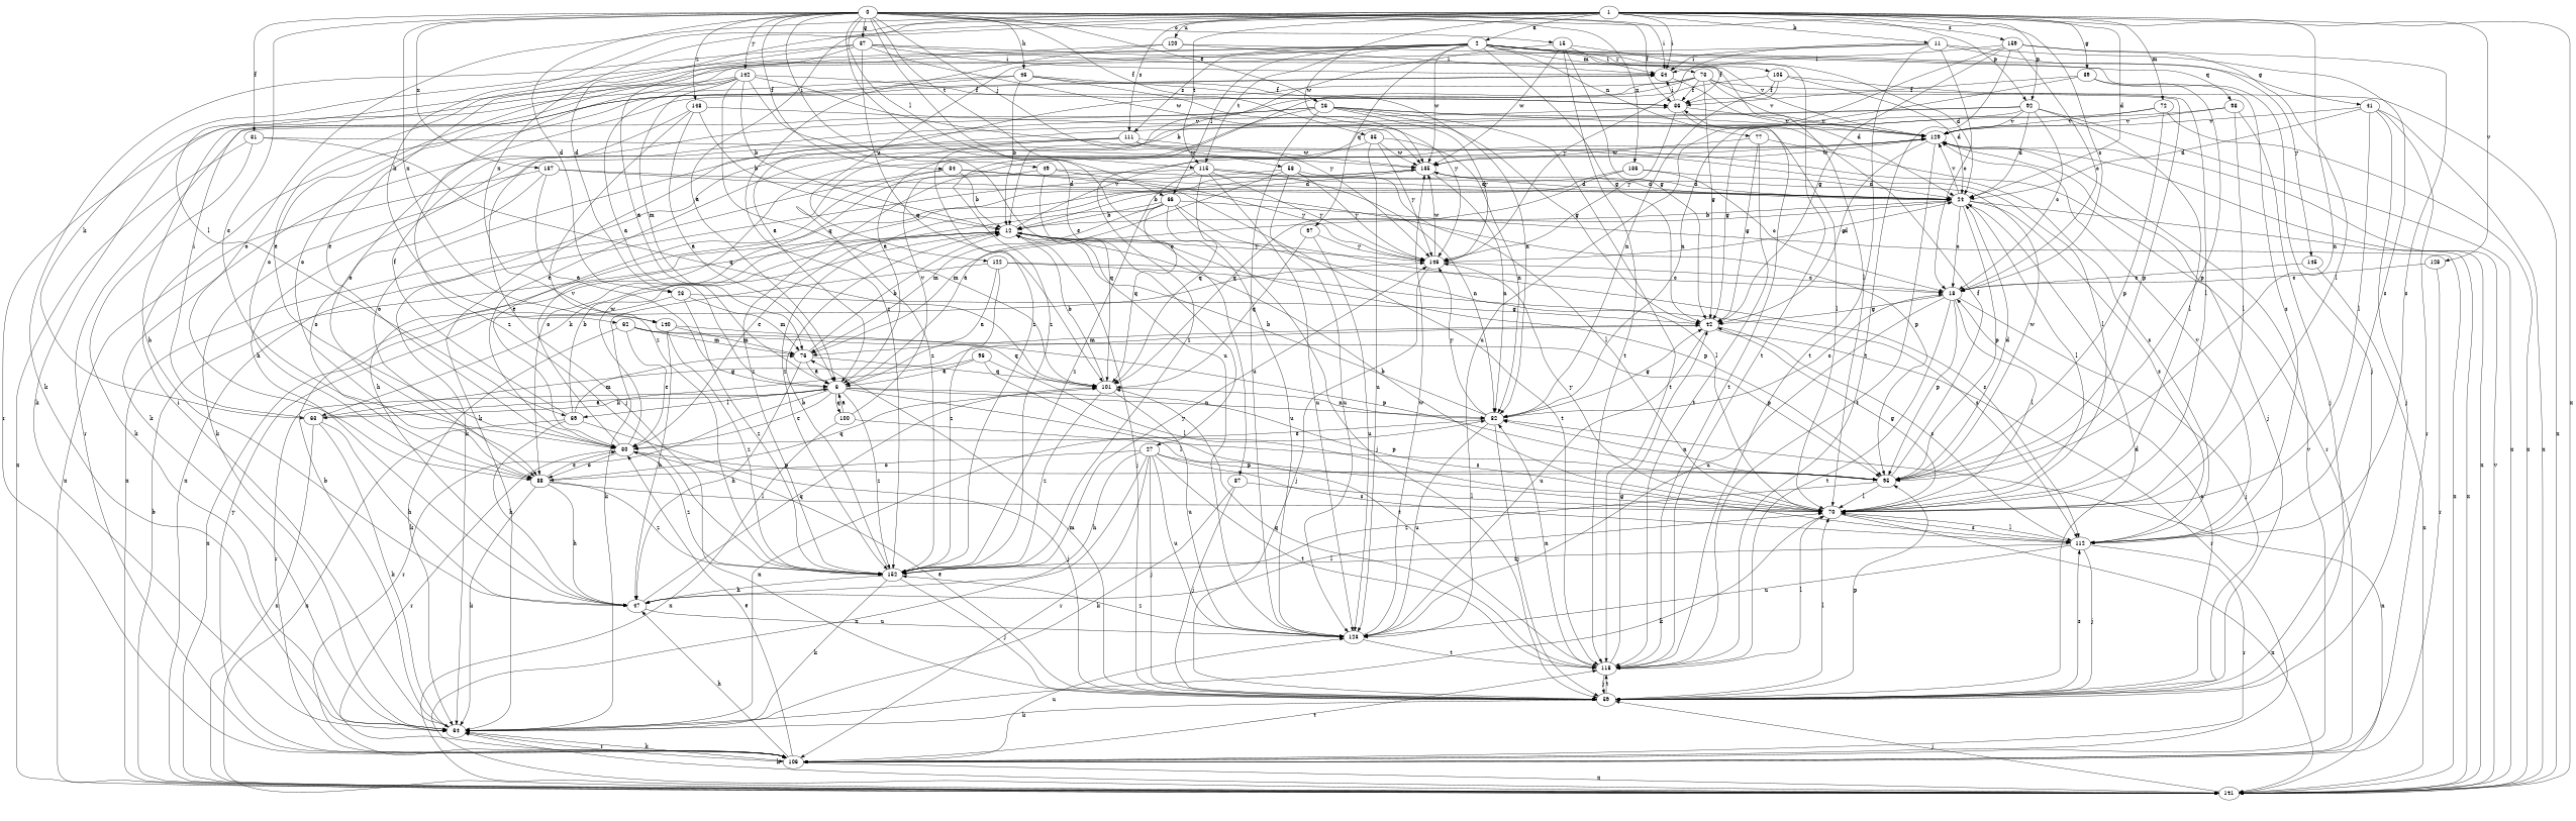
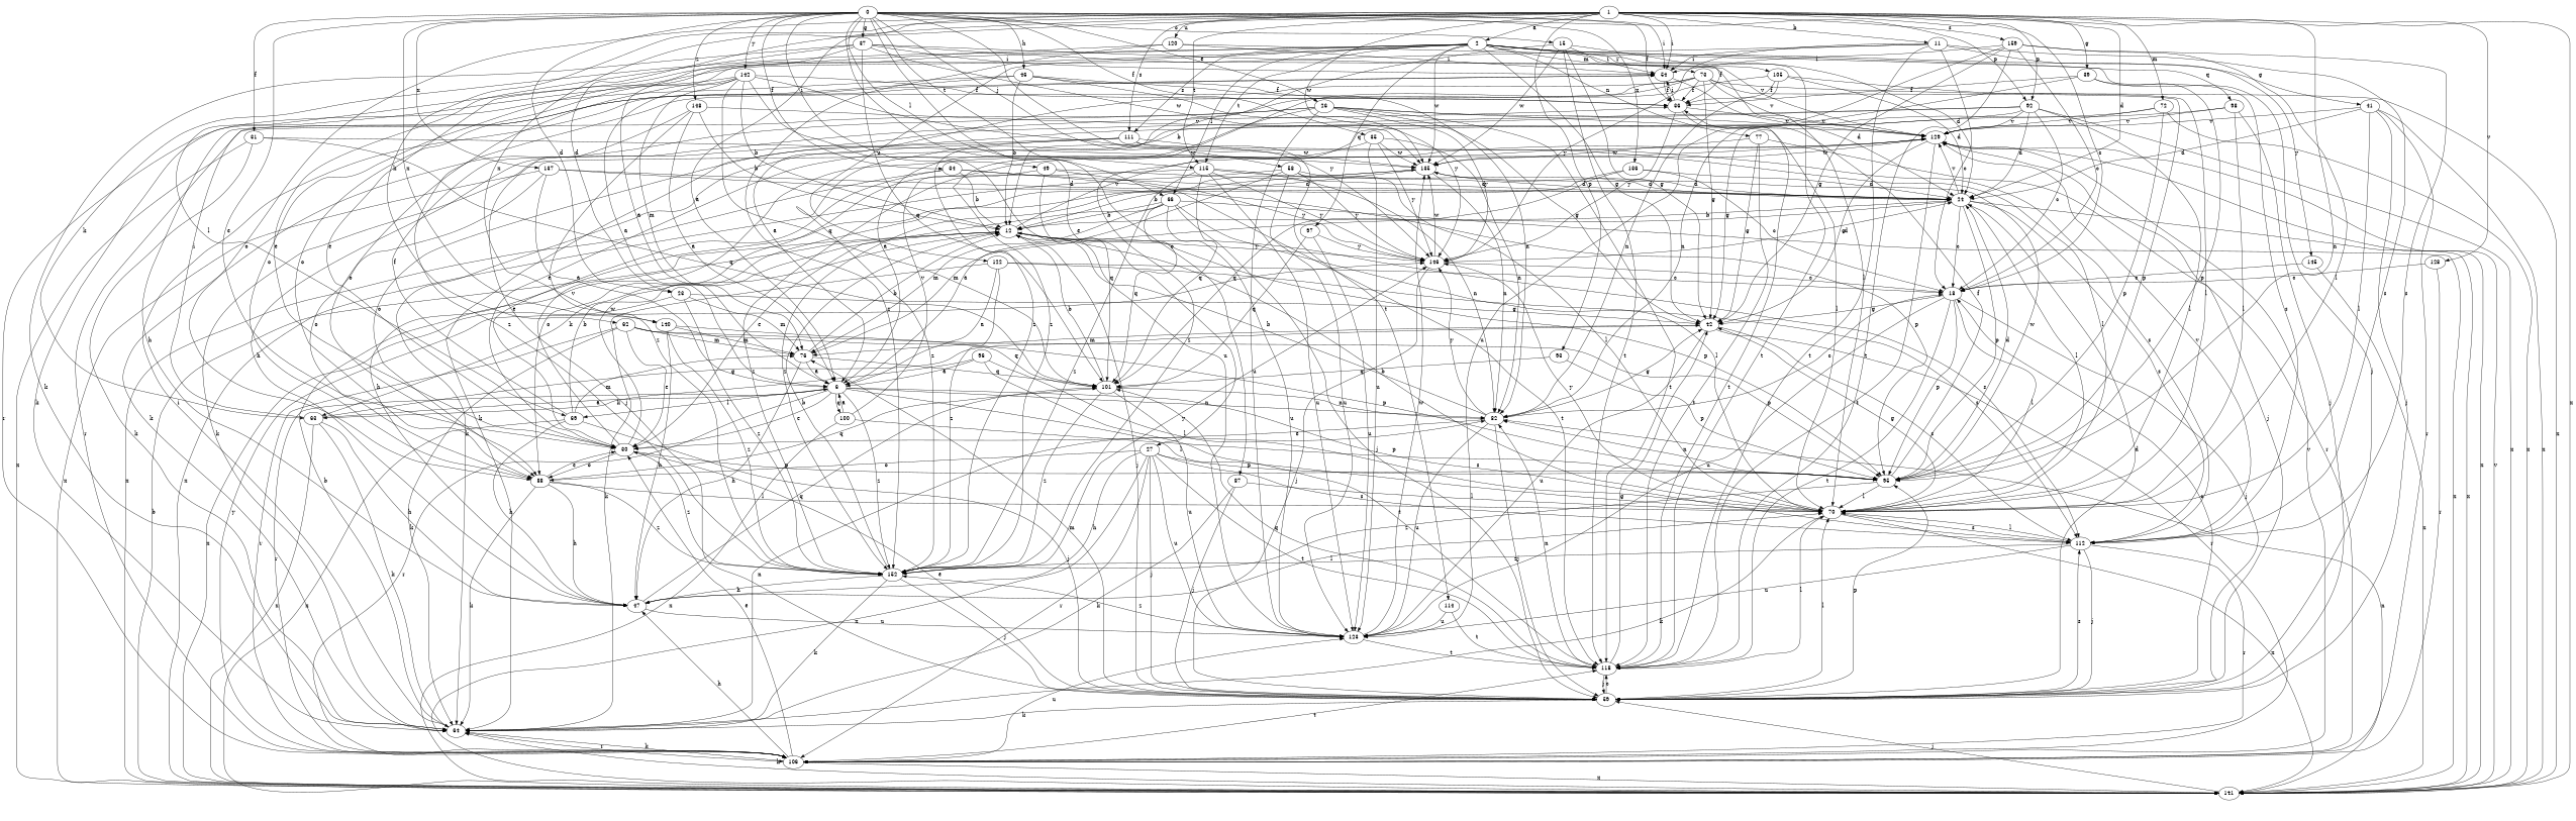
  strict digraph {
    0
    15
    23
    26
    27
    30
    31
    34
    35
    36
    37
    46
    49
    54
    58
    66
    87
    92
+   114
    115
    136
    137
    140
    142
    148
    24
    135
    42
    118
    12
    141
    152
    76
    6
    70
    106
    146
    129
    123
    64
    88
    95
    112
    59
    47
    101
    82
    18
    1
    2
    11
    39
    62
    72
+   93
    n56 [label=159]
    111
    120
    128
    41
    63
    69
    73
    77
    97
    98
    105
    122
    100
    145
    96
    0 -> 15 [label=c]
    0 -> 23 [label=d]
    0 -> 26 [label=e]
    0 -> 27 [label=e]
    0 -> 30 [label=e]
    0 -> 31 [label=f]
    0 -> 34 [label=f]
    0 -> 35 [label=f]
    0 -> 36 [label=f]
    0 -> 37 [label=g]
    0 -> 46 [label=h]
    0 -> 49 [label=i]
    0 -> 54 [label=i]
    0 -> 58 [label=j]
    0 -> 66 [label=l]
    0 -> 87 [label=o]
    0 -> 92 [label=p]
+   0 -> 114 [label=t]
    0 -> 115 [label=t]
    0 -> 136 [label=x]
    0 -> 137 [label=x]
    0 -> 140 [label=x]
    0 -> 142 [label=y]
    0 -> 148 [label=z]
    15 -> 54 [label=i]
    15 -> 24 [label=d]
    15 -> 135 [label=w]
    15 -> 42 [label=g]
    15 -> 118 [label=t]
    15 -> 12 [label=b]
    23 -> 42 [label=g]
    23 -> 141 [label=x]
    23 -> 152 [label=z]
    23 -> 76 [label=m]
    26 -> 42 [label=g]
    26 -> 118 [label=t]
    26 -> 6 [label=a]
    26 -> 70 [label=l]
    26 -> 106 [label=r]
    26 -> 146 [label=y]
    26 -> 129 [label=v]
    26 -> 123 [label=u]
    26 -> 64 [label=k]
    27 -> 118 [label=t]
    27 -> 141 [label=x]
    27 -> 106 [label=r]
    27 -> 123 [label=u]
    27 -> 88 [label=o]
    27 -> 95 [label=p]
    27 -> 112 [label=s]
    27 -> 59 [label=j]
    27 -> 47 [label=h]
    30 -> 135 [label=w]
    30 -> 152 [label=z]
-   30 -> 106 [label=r]
+   62 -> 106 [label=r]
    30 -> 129 [label=v]
    30 -> 88 [label=o]
    30 -> 95 [label=p]
    31 -> 135 [label=w]
    31 -> 141 [label=x]
    31 -> 64 [label=k]
    31 -> 101 [label=q]
    34 -> 30 [label=e]
    34 -> 24 [label=d]
    34 -> 118 [label=t]
    34 -> 12 [label=b]
    34 -> 141 [label=x]
    35 -> 135 [label=w]
    35 -> 146 [label=y]
    35 -> 123 [label=u]
    35 -> 64 [label=k]
    35 -> 82 [label=n]
    36 -> 54 [label=i]
    36 -> 118 [label=t]
    36 -> 146 [label=y]
    36 -> 129 [label=v]
    37 -> 30 [label=e]
    37 -> 54 [label=i]
    37 -> 135 [label=w]
    37 -> 6 [label=a]
    37 -> 70 [label=l]
    37 -> 129 [label=v]
    37 -> 64 [label=k]
    37 -> 101 [label=q]
    46 -> 36 [label=f]
    46 -> 12 [label=b]
    46 -> 106 [label=r]
    46 -> 146 [label=y]
    46 -> 47 [label=h]
    46 -> 82 [label=n]
    49 -> 24 [label=d]
    49 -> 152 [label=z]
    49 -> 146 [label=y]
    49 -> 101 [label=q]
+   54 -> 36 [label=f]
    54 -> 24 [label=d]
    58 -> 24 [label=d]
    58 -> 141 [label=x]
    58 -> 6 [label=a]
    58 -> 70 [label=l]
    58 -> 146 [label=y]
    58 -> 123 [label=u]
    66 -> 30 [label=e]
    66 -> 12 [label=b]
    66 -> 141 [label=x]
    66 -> 76 [label=m]
    66 -> 70 [label=l]
    66 -> 123 [label=u]
    66 -> 59 [label=j]
    66 -> 101 [label=q]
    87 -> 70 [label=l]
    87 -> 64 [label=k]
    87 -> 59 [label=j]
    92 -> 24 [label=d]
    92 -> 42 [label=g]
    92 -> 141 [label=x]
    92 -> 70 [label=l]
    92 -> 129 [label=v]
    92 -> 64 [label=k]
    92 -> 47 [label=h]
    92 -> 18 [label=c]
+   114 -> 118 [label=t]
+   114 -> 123 [label=u]
    115 -> 24 [label=d]
    115 -> 152 [label=z]
    115 -> 146 [label=y]
    115 -> 123 [label=u]
    115 -> 88 [label=o]
    115 -> 101 [label=q]
    115 -> 82 [label=n]
    136 -> 24 [label=d]
    136 -> 152 [label=z]
    136 -> 101 [label=q]
    136 -> 18 [label=c]
    137 -> 24 [label=d]
    137 -> 141 [label=x]
    137 -> 6 [label=a]
    137 -> 88 [label=o]
    137 -> 95 [label=p]
    140 -> 152 [label=z]
    140 -> 76 [label=m]
    140 -> 95 [label=p]
    140 -> 47 [label=h]
    142 -> 36 [label=f]
    142 -> 12 [label=b]
    142 -> 152 [label=z]
    142 -> 76 [label=m]
    142 -> 6 [label=a]
    142 -> 146 [label=y]
    142 -> 123 [label=u]
    142 -> 64 [label=k]
    142 -> 101 [label=q]
    148 -> 12 [label=b]
    148 -> 152 [label=z]
    148 -> 6 [label=a]
    148 -> 129 [label=v]
    148 -> 59 [label=j]
    24 -> 12 [label=b]
    24 -> 141 [label=x]
    24 -> 76 [label=m]
    24 -> 70 [label=l]
    24 -> 129 [label=v]
    24 -> 95 [label=p]
    24 -> 112 [label=s]
    24 -> 18 [label=c]
    135 -> 24 [label=d]
    135 -> 12 [label=b]
    135 -> 47 [label=h]
    135 -> 82 [label=n]
    42 -> 76 [label=m]
    42 -> 106 [label=r]
    42 -> 123 [label=u]
    42 -> 112 [label=s]
    118 -> 42 [label=g]
    118 -> 70 [label=l]
    118 -> 59 [label=j]
    118 -> 101 [label=q]
    118 -> 82 [label=n]
    12 -> 146 [label=y]
    12 -> 129 [label=v]
    12 -> 95 [label=p]
    12 -> 112 [label=s]
    12 -> 59 [label=j]
    12 -> 63 [label=k]
    141 -> 12 [label=b]
    141 -> 129 [label=v]
    141 -> 64 [label=k]
    141 -> 59 [label=j]
    141 -> 82 [label=n]
    152 -> 12 [label=b]
    152 -> 146 [label=y]
    152 -> 64 [label=k]
    152 -> 59 [label=j]
    152 -> 47 [label=h]
    76 -> 12 [label=b]
    76 -> 6 [label=a]
    76 -> 47 [label=h]
    76 -> 101 [label=q]
    6 -> 30 [label=e]
    6 -> 152 [label=z]
    6 -> 70 [label=l]
    6 -> 106 [label=r]
    6 -> 112 [label=s]
    6 -> 82 [label=n]
    6 -> 63 [label=k]
    6 -> 69 [label=l]
    6 -> 100 [label=q]
    70 -> 42 [label=g]
    70 -> 12 [label=b]
    70 -> 141 [label=x]
    70 -> 146 [label=y]
    70 -> 64 [label=k]
    70 -> 112 [label=s]
    106 -> 30 [label=e]
    106 -> 118 [label=t]
    106 -> 141 [label=x]
    106 -> 146 [label=y]
    106 -> 129 [label=v]
    106 -> 123 [label=u]
    106 -> 64 [label=k]
    106 -> 47 [label=h]
    146 -> 24 [label=d]
    146 -> 135 [label=w]
    146 -> 59 [label=j]
    146 -> 18 [label=c]
    129 -> 135 [label=w]
    129 -> 42 [label=g]
    129 -> 118 [label=t]
    129 -> 141 [label=x]
    129 -> 59 [label=j]
    123 -> 135 [label=w]
    123 -> 118 [label=t]
    123 -> 152 [label=z]
    64 -> 54 [label=i]
    64 -> 12 [label=b]
    64 -> 106 [label=r]
    64 -> 82 [label=n]
    88 -> 30 [label=e]
    88 -> 152 [label=z]
    88 -> 70 [label=l]
    88 -> 64 [label=k]
    88 -> 47 [label=h]
    88 -> 101 [label=q]
    95 -> 36 [label=f]
    95 -> 24 [label=d]
    95 -> 135 [label=w]
    95 -> 152 [label=z]
    95 -> 70 [label=l]
    95 -> 82 [label=n]
    112 -> 152 [label=z]
    112 -> 70 [label=l]
    112 -> 106 [label=r]
    112 -> 129 [label=v]
    112 -> 123 [label=u]
    112 -> 59 [label=j]
    59 -> 30 [label=e]
    59 -> 24 [label=d]
-   59 -> 118 [label=t]
+   59 -> 118 [label=c]
    59 -> 76 [label=m]
    59 -> 70 [label=l]
    59 -> 64 [label=k]
    59 -> 95 [label=p]
    59 -> 112 [label=s]
    59 -> 18 [label=c]
    47 -> 70 [label=l]
    47 -> 123 [label=u]
    47 -> 101 [label=q]
    101 -> 12 [label=b]
    101 -> 152 [label=z]
    101 -> 123 [label=u]
    101 -> 82 [label=n]
    82 -> 30 [label=e]
    82 -> 42 [label=g]
    82 -> 12 [label=b]
    82 -> 146 [label=y]
    82 -> 123 [label=u]
    82 -> 59 [label=j]
    82 -> 18 [label=c]
    18 -> 42 [label=g]
    18 -> 118 [label=t]
    18 -> 70 [label=l]
    18 -> 123 [label=u]
    18 -> 95 [label=p]
    18 -> 59 [label=j]
    1 -> 23 [label=d]
    1 -> 54 [label=i]
    1 -> 92 [label=p]
    1 -> 115 [label=t]
    1 -> 140 [label=x]
    1 -> 24 [label=d]
    1 -> 135 [label=w]
    1 -> 141 [label=x]
    1 -> 6 [label=a]
    1 -> 88 [label=o]
    1 -> 95 [label=n]
    1 -> 18 [label=c]
    1 -> 2 [label=a]
    1 -> 11 [label=b]
    1 -> 39 [label=g]
    1 -> 62 [label=k]
    1 -> 72 [label=m]
+   1 -> 93 [label=p]
    1 -> n56 [label=s]
    1 -> 111 [label=s]
    1 -> 120 [label=u]
    1 -> 128 [label=v]
    2 -> 36 [label=f]
    2 -> 66 [label=l]
    2 -> 115 [label=t]
    2 -> 135 [label=w]
    2 -> 42 [label=g]
    2 -> 118 [label=t]
    2 -> 88 [label=o]
    2 -> 111 [label=s]
    2 -> 41 [label=g]
    2 -> 63 [label=k]
    2 -> 69 [label=l]
    2 -> 73 [label=m]
    2 -> 77 [label=n]
    2 -> 97 [label=q]
    2 -> 98 [label=q]
    2 -> 105 [label=r]
    2 -> 122 [label=u]
    11 -> 54 [label=i]
    11 -> 118 [label=t]
    11 -> 146 [label=y]
    11 -> 88 [label=o]
    11 -> 112 [label=s]
    11 -> 18 [label=c]
    11 -> 145 [label=y]
    39 -> 36 [label=f]
    39 -> 95 [label=p]
    39 -> 112 [label=s]
    39 -> 82 [label=n]
    62 -> 30 [label=e]
    62 -> 76 [label=m]
    62 -> 64 [label=k]
    62 -> 95 [label=p]
    62 -> 101 [label=q]
    72 -> 30 [label=e]
    72 -> 141 [label=x]
    72 -> 129 [label=v]
    72 -> 95 [label=p]
+   93 -> 95 [label=p]
+   93 -> 101 [label=q]
    n56 -> 54 [label=i]
    n56 -> 42 [label=g]
    n56 -> 118 [label=t]
    n56 -> 70 [label=l]
    n56 -> 123 [label=u]
    n56 -> 112 [label=s]
    n56 -> 18 [label=c]
    111 -> 135 [label=w]
    111 -> 152 [label=z]
    111 -> 70 [label=l]
    111 -> 64 [label=k]
    111 -> 88 [label=o]
    111 -> 112 [label=s]
    120 -> 30 [label=e]
    120 -> 54 [label=i]
    120 -> 152 [label=z]
    120 -> 59 [label=j]
    128 -> 106 [label=r]
    128 -> 18 [label=c]
    41 -> 24 [label=d]
    41 -> 141 [label=x]
    41 -> 70 [label=l]
    41 -> 106 [label=r]
    41 -> 129 [label=v]
    41 -> 59 [label=j]
    63 -> 54 [label=i]
    63 -> 42 [label=g]
    63 -> 141 [label=x]
    63 -> 6 [label=a]
    63 -> 64 [label=k]
    63 -> 47 [label=h]
    69 -> 36 [label=f]
    69 -> 12 [label=b]
    69 -> 141 [label=x]
    69 -> 76 [label=m]
    69 -> 59 [label=j]
    69 -> 47 [label=h]
    73 -> 36 [label=f]
    73 -> 42 [label=g]
    73 -> 152 [label=z]
    73 -> 6 [label=a]
    73 -> 70 [label=l]
    73 -> 129 [label=v]
    73 -> 88 [label=o]
    73 -> 95 [label=p]
    77 -> 135 [label=w]
    77 -> 42 [label=g]
    77 -> 118 [label=t]
    77 -> 106 [label=r]
    97 -> 146 [label=y]
    97 -> 123 [label=u]
    97 -> 101 [label=q]
    98 -> 152 [label=z]
    98 -> 70 [label=l]
    98 -> 129 [label=v]
    98 -> 59 [label=j]
    105 -> 36 [label=f]
    105 -> 24 [label=d]
    105 -> 141 [label=x]
    105 -> 152 [label=z]
    105 -> 82 [label=n]
    122 -> 152 [label=z]
    122 -> 6 [label=a]
    122 -> 64 [label=k]
    122 -> 112 [label=s]
    122 -> 18 [label=c]
    100 -> 141 [label=x]
    100 -> 6 [label=a]
    100 -> 129 [label=v]
    100 -> 95 [label=p]
    145 -> 141 [label=x]
    145 -> 18 [label=c]
    96 -> 118 [label=t]
    96 -> 6 [label=a]
    96 -> 70 [label=l]
    96 -> 106 [label=r]
  }
